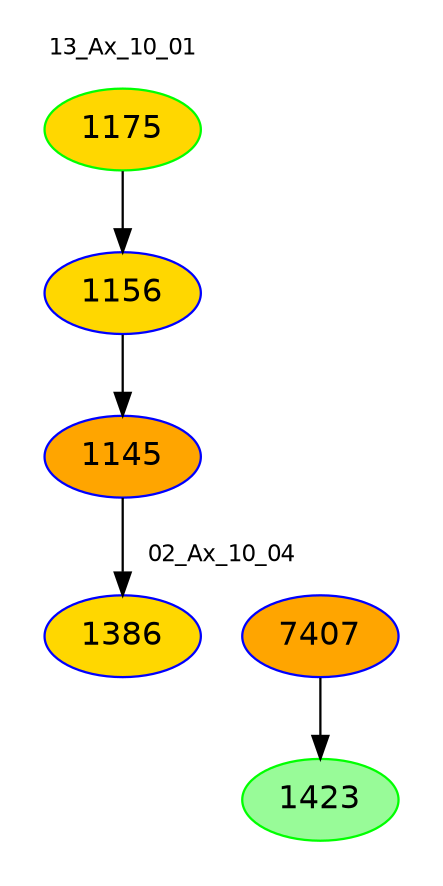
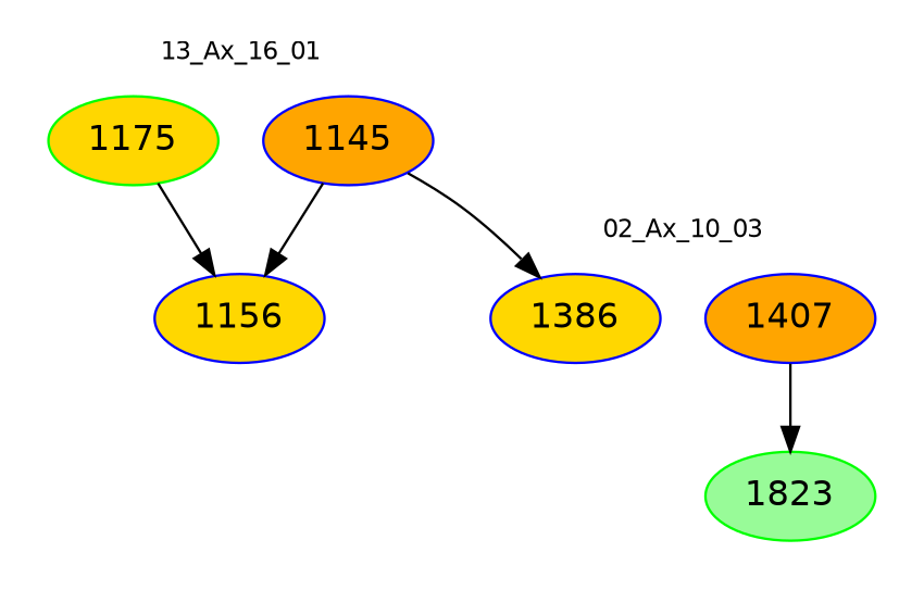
  digraph {
    fontname="DejaVu Sans"
    node [color=blue fillcolor=gold fontname="DejaVu Sans" style=filled]
    edge [color=black fontname="DejaVu Sans"]
-   n1 [fillcolor=orange label=7407]
+   n1 [fillcolor=orange label=1407]
    n2 [label=1386]
-   n3 [color=green fillcolor=palegreen label=1423]
+   n3 [color=green fillcolor=palegreen label=1823]
    n4 [label=1156]
    n5 [fillcolor=orange label=1145]
    n6 [color=green label=1175]
    subgraph cluster_1 {
      color=white
      fontsize=10
-     label="02_Ax_10_04"
+     label="02_Ax_10_03"
      n1
      n2
      n3
    }
    subgraph cluster_2 {
      color=white
      fontsize=10
-     label="13_Ax_10_01"
+     label="13_Ax_16_01"
      n4
      n5
      n6
    }
    n1 -> n3
-   n4 -> n5
+   n5 -> n4
    n5 -> n2
    n6 -> n4
  }
